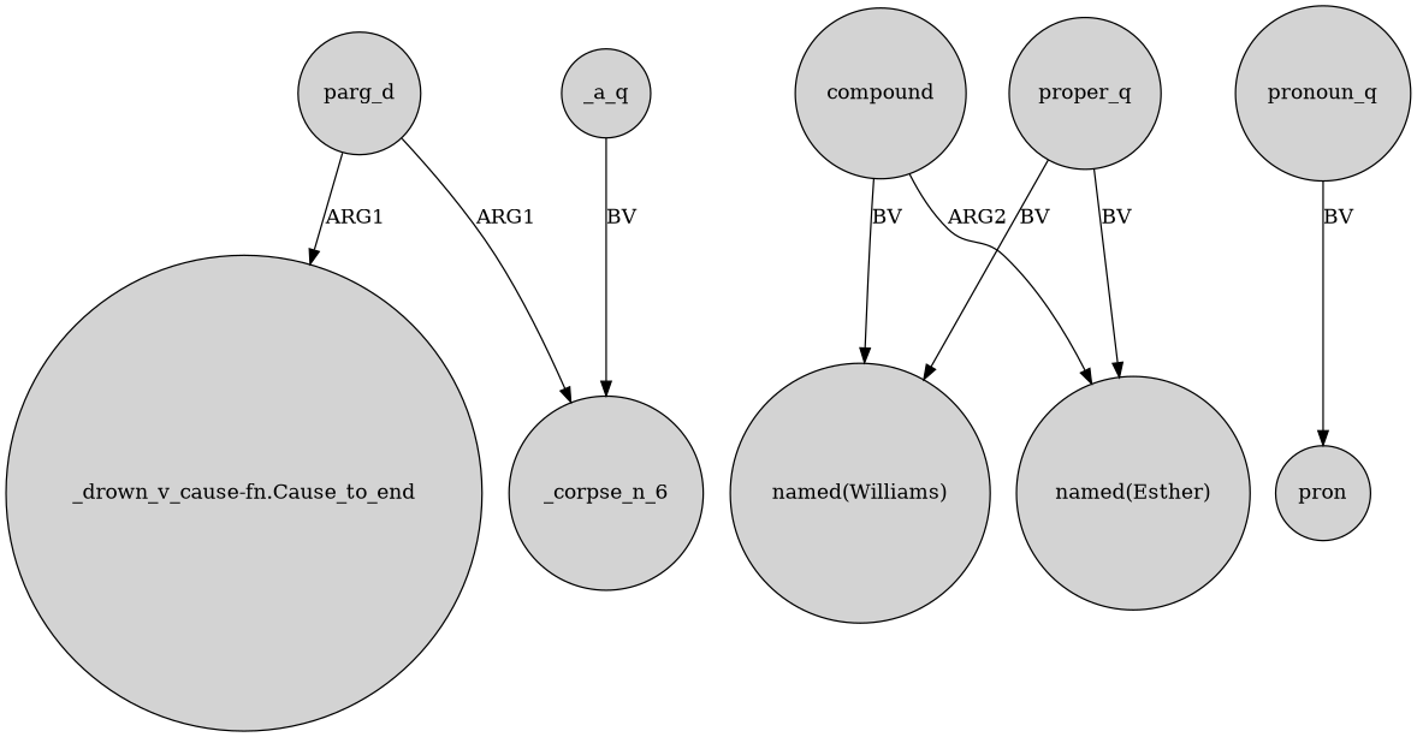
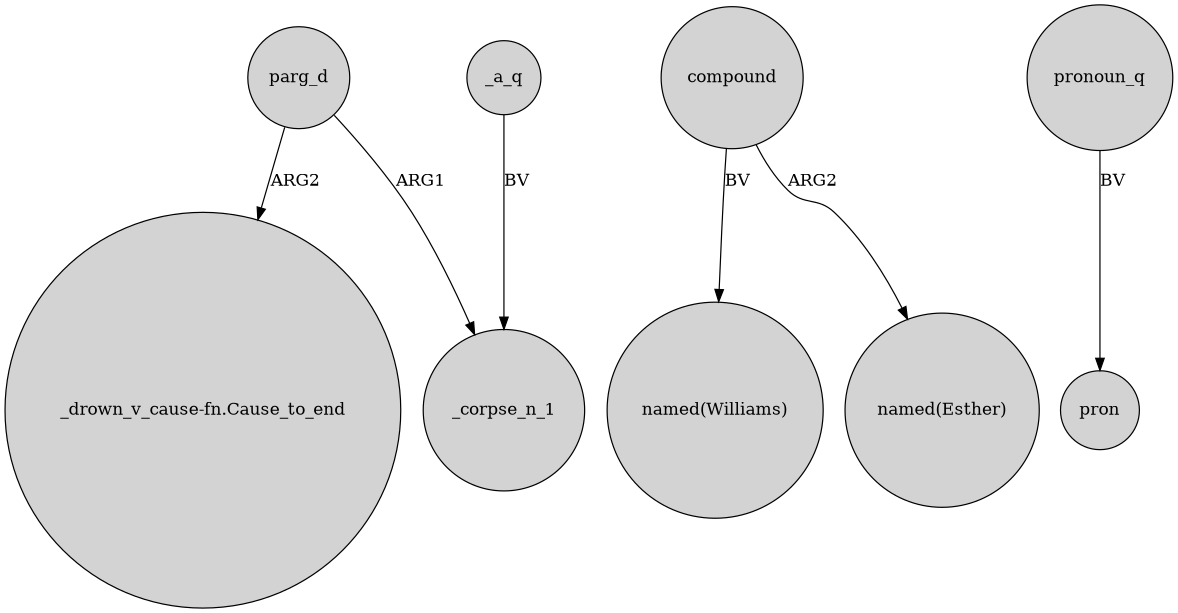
  digraph {
    node [shape=circle style=filled]
    parg_d
    "_drown_v_cause-fn.Cause_to_end"
-   _corpse_n_1 [label=_corpse_n_6]
+   _corpse_n_1
    compound
    "named(Williams)"
    "named(Esther)"
-   proper_q
    _a_q
    pronoun_q
    pron
-   parg_d -> "_drown_v_cause-fn.Cause_to_end" [label=ARG1]
+   parg_d -> "_drown_v_cause-fn.Cause_to_end" [label=ARG2]
    parg_d -> _corpse_n_1 [label=ARG1]
    compound -> "named(Williams)" [label=BV]
    compound -> "named(Esther)" [label=ARG2]
-   proper_q -> "named(Williams)" [label=BV]
-   proper_q -> "named(Esther)" [label=BV]
    _a_q -> _corpse_n_1 [label=BV]
    pronoun_q -> pron [label=BV]
  }
